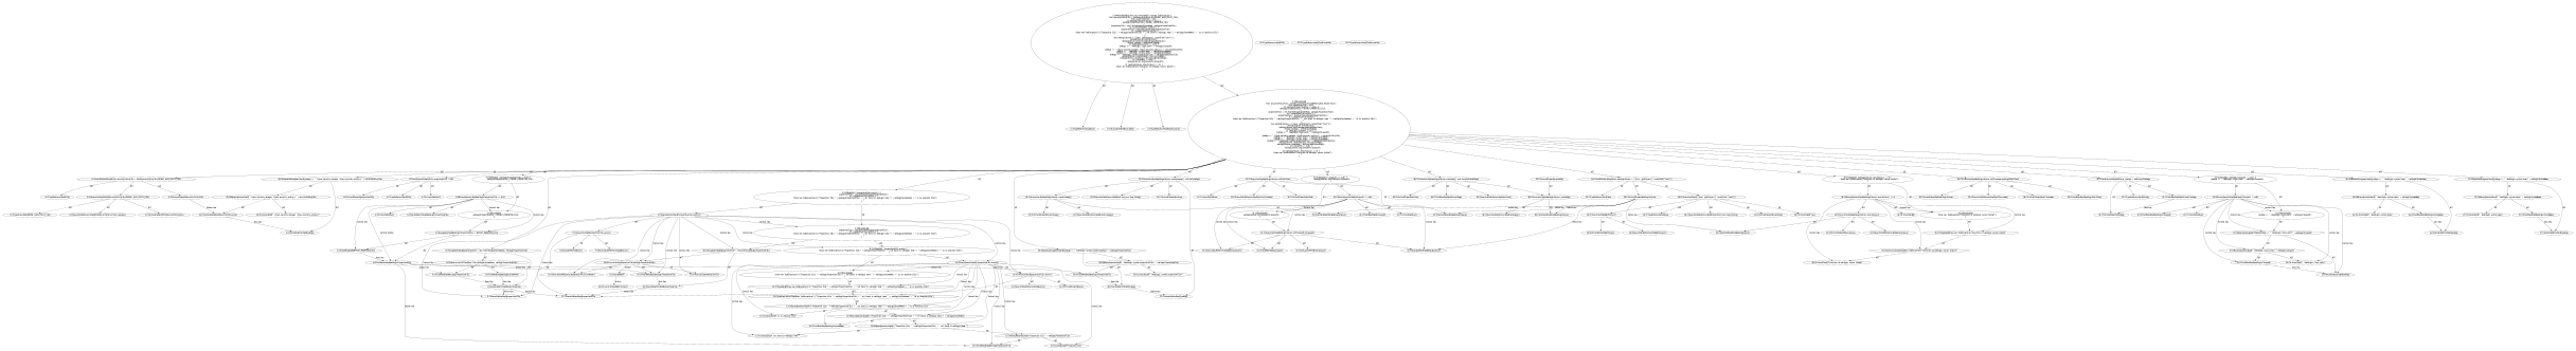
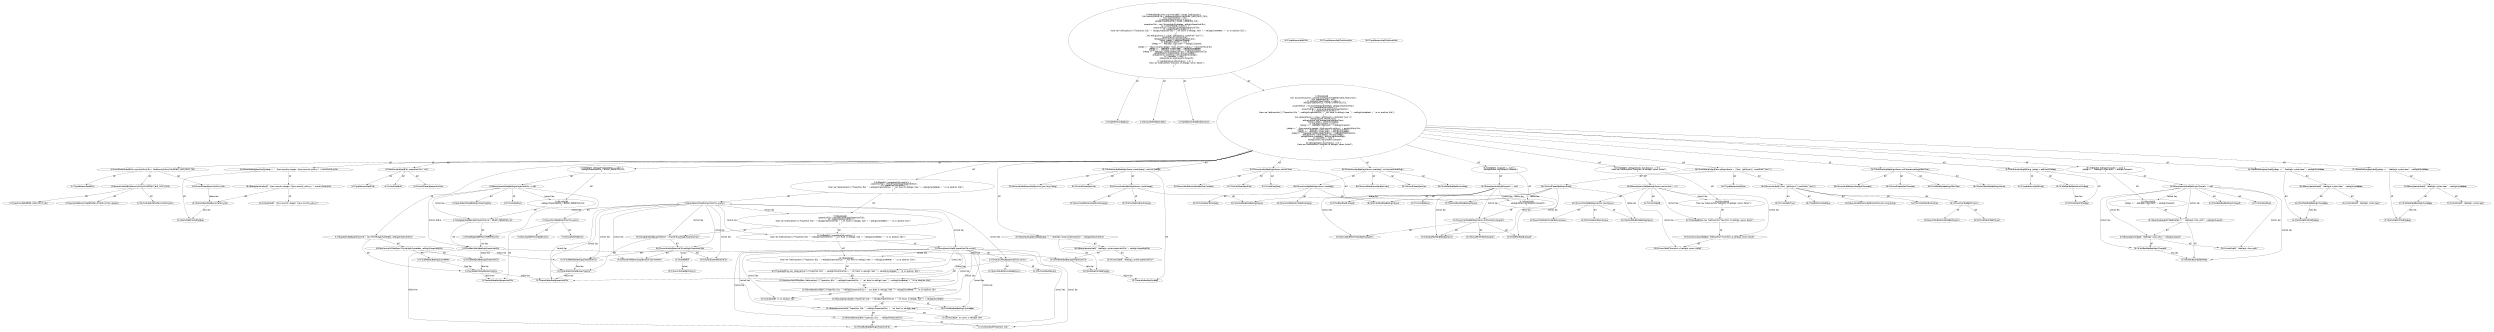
  digraph {
    fontname="IBM Plex Mono"
    node [fontname="IBM Plex Mono" shape=ellipse]
    edge [fontname="IBM Plex Mono"]
    n1 [label="2:CtTypeReferenceImpl@void"]
    n2 [label="2:CtVirtualElement@executeWLS"]
    n3 [label="2:CtTypeReferenceImpl@TaskException"]
    n4 [label="3:CtTypeReferenceImpl@File"]
    n5 [label="3:CtExecutableReferenceImpl@findSecurityPolicyFile(<unknown>)"]
    n6 [label="3:CtVirtualElement@findSecurityPolicyFile"]
    n7 [label="3:CtTypeAccessImpl@DEFAULT_WL51_POLICY_FILE"]
    n8 [label="3:CtInvocationImpl@findSecurityPolicyFile(DEFAULT_WL51_POLICY_FILE)"]
    n9 [label="3:CtVirtualElement@securityPolicyFile"]
    n10 [label="25:CtVariableReadImpl@securityPolicyFile"]
    n11 [label="25:CtVariableWriteImpl@jvmArgs"]
    n12 [label="3:CtLocalVariableImpl@File securityPolicyFile = findSecurityPolicyFile(DEFAULT_WL51_POLICY_FILE)"]
    n13 [label="4:CtTypeReferenceImpl@File"]
    n14 [label="4:CtLiteralImpl@null"]
    n15 [label="4:CtVirtualElement@propertiesFile"]
    n16 [label="4:CtLocalVariableImpl@File propertiesFile = null"]
    n17 [label="5:CtVariableWriteImpl@weblogicPropertiesFile"]
    n18 [label="5:CtLiteralImpl@null"]
    n19 [label="5:CtBinaryOperatorImpl@weblogicPropertiesFile == null"]
    n20 [label="6:CtFieldWriteImpl@weblogicPropertiesFile"]
    n21 [label="6:CtFieldReadImpl@DEFAULT_PROPERTIES_FILE"]
    n22 [label="6:CtAssignmentImpl@weblogicPropertiesFile = DEFAULT_PROPERTIES_FILE"]
    n23 [label="5:CtBlockImpl@\{\n    weblogicPropertiesFile = DEFAULT_PROPERTIES_FILE;\n\}"]
    n24 [label="8:CtFieldReadImpl@weblogicPropertiesFile"]
    n25 [label="10:CtFieldReadImpl@weblogicPropertiesFile"]
    n26 [label="13:CtFieldReadImpl@weblogicPropertiesFile"]
    n27 [label="28:CtFieldReadImpl@weblogicPropertiesFile"]
    n28 [label="8:CtVariableWriteImpl@propertiesFile"]
    n29 [label="10:CtVariableWriteImpl@propertiesFile"]
    n30 [label="28:CtVariableWriteImpl@jvmArgs"]
    n31 [label="5:CtIfImpl@if (weblogicPropertiesFile == null) \{\n    weblogicPropertiesFile = DEFAULT_PROPERTIES_FILE;\n\}"]
    n32 [label="9:CtVariableReadImpl@propertiesFile"]
    n33 [label="11:CtVariableReadImpl@propertiesFile"]
    n34 [label="8:CtTypeReferenceImpl@File"]
    n35 [label="8:CtFieldReadImpl@weblogicSystemHome"]
    n36 [label="8:CtConstructorCallImpl@new File(weblogicSystemHome, weblogicPropertiesFile)"]
    n37 [label="8:CtAssignmentImpl@propertiesFile = new File(weblogicSystemHome, weblogicPropertiesFile)"]
    n38 [label="9:CtExecutableReferenceImpl@exists()"]
    n39 [label="9:CtVirtualElement@exists"]
    n40 [label="9:CtInvocationImpl@propertiesFile.exists()"]
    n41 [label="9:CtUnaryOperatorImpl@!propertiesFile.exists()"]
    n42 [label="10:CtExecutableReferenceImpl@resolveFile(<unknown>)"]
    n43 [label="10:CtInvocationImpl@resolveFile(weblogicPropertiesFile)"]
    n44 [label="10:CtAssignmentImpl@propertiesFile = resolveFile(weblogicPropertiesFile)"]
    n45 [label="11:CtInvocationImpl@propertiesFile.exists()"]
    n46 [label="11:CtUnaryOperatorImpl@!propertiesFile.exists()"]
    n47 [label="11:CtIfImpl@if (!propertiesFile.exists()) \{\n    throw new TaskException((((\"Properties file \" + weblogicPropertiesFile) + \" not found in weblogic home \") + weblogicSystemHome) + \" or as absolute file\");\n\}"]
    n48 [label="9:CtBlockImpl@\{\n    propertiesFile = resolveFile(weblogicPropertiesFile);\n    if (!propertiesFile.exists()) \{\n        throw new TaskException((((\"Properties file \" + weblogicPropertiesFile) + \" not found in weblogic home \") + weblogicSystemHome) + \" or as absolute file\");\n    \}\n\}"]
    n49 [label="10:CtVirtualElement@resolveFile"]
    n50 [label="10:Insert@INSERT"]
    n51 [label="11:CtExecutableReferenceImpl@exists()"]
    n52 [label="11:CtVirtualElement@exists"]
    n53 [label="13:CtLiteralImpl@\"Properties file \""]
    n54 [label="13:CtBinaryOperatorImpl@(\"Properties file \" + weblogicPropertiesFile)"]
    n55 [label="13:CtLiteralImpl@\" not found in weblogic home \""]
    n56 [label="13:CtBinaryOperatorImpl@((\"Properties file \" + weblogicPropertiesFile) + \" not found in weblogic home \")"]
    n57 [label="14:CtFieldReadImpl@weblogicSystemHome"]
    n58 [label="13:CtBinaryOperatorImpl@(((\"Properties file \" + weblogicPropertiesFile) + \" not found in weblogic home \") + weblogicSystemHome)"]
    n59 [label="15:CtLiteralImpl@\" or as absolute file\""]
    n60 [label="13:CtBinaryOperatorImpl@(((\"Properties file \" + weblogicPropertiesFile) + \" not found in weblogic home \") + weblogicSystemHome) + \" or as absolute file\""]
    n61 [label="12:CtConstructorCallImpl@new TaskException((((\"Properties file \" + weblogicPropertiesFile) + \" not found in weblogic home \") + weblogicSystemHome) + \" or as absolute file\")"]
    n62 [label="12:CtThrowImpl@throw new TaskException((((\"Properties file \" + weblogicPropertiesFile) + \" not found in weblogic home \") + weblogicSystemHome) + \" or as absolute file\")"]
    n63 [label="11:CtBlockImpl@\{\n    throw new TaskException((((\"Properties file \" + weblogicPropertiesFile) + \" not found in weblogic home \") + weblogicSystemHome) + \" or as absolute file\");\n\}"]
    n64 [label="10:CtInvocationImpl@getContext()"]
    n65 [label="12:CtTypeReferenceImpl@TaskException"]
    n66 [label="9:CtIfImpl@if (!propertiesFile.exists()) \{\n    propertiesFile = resolveFile(weblogicPropertiesFile);\n    if (!propertiesFile.exists()) \{\n        throw new TaskException((((\"Properties file \" + weblogicPropertiesFile) + \" not found in weblogic home \") + weblogicSystemHome) + \" or as absolute file\");\n    \}\n\}"]
    n67 [label="18:CtTypeReferenceImpl@Java"]
    n68 [label="18:CtExecutableReferenceImpl@createTask(java.lang.String)"]
    n69 [label="18:CtVirtualElement@createTask"]
    n70 [label="18:CtExecutableReferenceImpl@getProject()"]
    n71 [label="18:CtVirtualElement@getProject"]
    n72 [label="18:CtInvocationImpl@getProject()"]
    n73 [label="18:CtLiteralImpl@\"java\""]
    n74 [label="18:CtInvocationImpl@((Java) (getProject().createTask(\"java\")))"]
    n75 [label="18:CtTypeReferenceImpl@Java"]
    n76 [label="18:CtVirtualElement@weblogicServer"]
    n77 [label="19:CtVariableReadImpl@weblogicServer"]
    n78 [label="29:CtVariableReadImpl@weblogicServer"]
    n79 [label="30:CtVariableReadImpl@weblogicServer"]
    n80 [label="32:CtVariableReadImpl@weblogicServer"]
    n81 [label="34:CtVariableReadImpl@weblogicServer"]
    n82 [label="20:CtVariableReadImpl@weblogicServer"]
    n83 [label="18:CtLocalVariableImpl@Java weblogicServer = ((Java) (getProject().createTask(\"java\")))"]
    n84 [label="19:CtExecutableReferenceImpl@setFork(boolean)"]
    n85 [label="19:CtVirtualElement@setFork"]
    n86 [label="19:CtLiteralImpl@true"]
    n87 [label="19:CtInvocationImpl@weblogicServer.setFork(true)"]
    n88 [label="20:CtExecutableReferenceImpl@setClassname()"]
    n89 [label="20:CtVirtualElement@setClassname"]
    n90 [label="20:CtFieldReadImpl@weblogicMainClass"]
    n91 [label="20:CtInvocationImpl@weblogicServer.setClassname(weblogicMainClass)"]
    n92 [label="21:CtTypeReferenceImpl@String"]
    n93 [label="21:CtFieldReadImpl@additionalJvmArgs"]
    n94 [label="21:CtVirtualElement@jvmArgs"]
    n95 [label="21:CtLocalVariableImpl@String jvmArgs = additionalJvmArgs"]
    n96 [label="22:CtFieldReadImpl@weblogicClasspath"]
    n97 [label="22:CtLiteralImpl@null"]
    n98 [label="22:CtBinaryOperatorImpl@weblogicClasspath != null"]
    n99 [label="23:CtVariableWriteImpl@jvmArgs"]
    n100 [label="23:CtLiteralImpl@\" -Dweblogic.class.path=\""]
    n101 [label="23:CtFieldReadImpl@weblogicClasspath"]
    n102 [label="23:CtBinaryOperatorImpl@\" -Dweblogic.class.path=\" + weblogicClasspath"]
    n103 [label="23:CtOperatorAssignmentImpl@jvmArgs += \" -Dweblogic.class.path=\" + weblogicClasspath"]
    n104 [label="22:CtBlockImpl@\{\n    jvmArgs += \" -Dweblogic.class.path=\" + weblogicClasspath;\n\}"]
    n105 [label="22:CtIfImpl@if (weblogicClasspath != null) \{\n    jvmArgs += \" -Dweblogic.class.path=\" + weblogicClasspath;\n\}"]
    n106 [label="25:CtLiteralImpl@\" -Djava.security.manager -Djava.security.policy==\""]
    n107 [label="25:CtBinaryOperatorImpl@\" -Djava.security.manager -Djava.security.policy==\" + securityPolicyFile"]
    n108 [label="25:CtOperatorAssignmentImpl@jvmArgs += \" -Djava.security.manager -Djava.security.policy==\" + securityPolicyFile"]
    n109 [label="26:CtVariableWriteImpl@jvmArgs"]
    n110 [label="26:CtLiteralImpl@\" -Dweblogic.system.home=\""]
    n111 [label="26:CtFieldReadImpl@weblogicSystemHome"]
    n112 [label="26:CtBinaryOperatorImpl@\" -Dweblogic.system.home=\" + weblogicSystemHome"]
    n113 [label="26:CtOperatorAssignmentImpl@jvmArgs += \" -Dweblogic.system.home=\" + weblogicSystemHome"]
    n114 [label="27:CtVariableWriteImpl@jvmArgs"]
    n115 [label="27:CtLiteralImpl@\" -Dweblogic.system.name=\""]
    n116 [label="27:CtFieldReadImpl@weblogicSystemName"]
    n117 [label="27:CtBinaryOperatorImpl@\" -Dweblogic.system.name=\" + weblogicSystemName"]
    n118 [label="27:CtOperatorAssignmentImpl@jvmArgs += \" -Dweblogic.system.name=\" + weblogicSystemName"]
    n119 [label="29:CtVariableReadImpl@jvmArgs"]
    n120 [label="28:CtLiteralImpl@\" -Dweblogic.system.propertiesFile=\""]
    n121 [label="28:CtBinaryOperatorImpl@\" -Dweblogic.system.propertiesFile=\" + weblogicPropertiesFile"]
    n122 [label="28:CtOperatorAssignmentImpl@jvmArgs += \" -Dweblogic.system.propertiesFile=\" + weblogicPropertiesFile"]
    n123 [label="29:CtExecutableReferenceImpl@setLine(java.lang.String)"]
    n124 [label="29:CtVirtualElement@setLine"]
    n125 [label="29:CtExecutableReferenceImpl@createJvmarg()"]
    n126 [label="29:CtVirtualElement@createJvmarg"]
    n127 [label="29:CtInvocationImpl@weblogicServer.createJvmarg()"]
    n128 [label="29:CtInvocationImpl@weblogicServer.createJvmarg().setLine(jvmArgs)"]
    n129 [label="30:CtExecutableReferenceImpl@setLine()"]
    n130 [label="30:CtVirtualElement@setLine"]
    n131 [label="30:CtExecutableReferenceImpl@createArg()"]
    n132 [label="30:CtVirtualElement@createArg"]
    n133 [label="30:CtInvocationImpl@weblogicServer.createArg()"]
    n134 [label="30:CtFieldReadImpl@additionalArgs"]
    n135 [label="30:CtInvocationImpl@weblogicServer.createArg().setLine(additionalArgs)"]
    n136 [label="31:CtFieldReadImpl@classpath"]
    n137 [label="31:CtLiteralImpl@null"]
    n138 [label="31:CtBinaryOperatorImpl@classpath != null"]
    n139 [label="32:CtExecutableReferenceImpl@setClasspath()"]
    n140 [label="32:CtFieldReadImpl@classpath"]
    n141 [label="32:CtInvocationImpl@weblogicServer.setClasspath(classpath)"]
    n142 [label="31:CtBlockImpl@\{\n    weblogicServer.setClasspath(classpath);\n\}"]
    n143 [label="32:CtVirtualElement@setClasspath"]
    n144 [label="31:CtIfImpl@if (classpath != null) \{\n    weblogicServer.setClasspath(classpath);\n\}"]
    n145 [label="34:CtExecutableReferenceImpl@executeJava()"]
    n146 [label="34:CtVirtualElement@executeJava"]
    n147 [label="34:CtInvocationImpl@weblogicServer.executeJava()"]
    n148 [label="34:CtLiteralImpl@0"]
    n149 [label="34:CtBinaryOperatorImpl@weblogicServer.executeJava() != 0"]
    n150 [label="35:CtLiteralImpl@\"Execution of weblogic server failed\""]
    n151 [label="35:CtConstructorCallImpl@new TaskException(\"Execution of weblogic server failed\")"]
    n152 [label="35:CtThrowImpl@throw new TaskException(\"Execution of weblogic server failed\")"]
    n153 [label="34:CtBlockImpl@\{\n    throw new TaskException(\"Execution of weblogic server failed\");\n\}"]
    n154 [label="35:CtTypeReferenceImpl@TaskException"]
    n155 [label="34:CtIfImpl@if (weblogicServer.executeJava() != 0) \{\n    throw new TaskException(\"Execution of weblogic server failed\");\n\}"]
    n156 [label="2:CtBlockImpl@\{\n    File securityPolicyFile = findSecurityPolicyFile(DEFAULT_WL51_POLICY_FILE);\n    File propertiesFile = null;\n    if (weblogicPropertiesFile == null) \{\n        weblogicPropertiesFile = DEFAULT_PROPERTIES_FILE;\n    \}\n    propertiesFile = new File(weblogicSystemHome, weblogicPropertiesFile);\n    if (!propertiesFile.exists()) \{\n        propertiesFile = resolveFile(weblogicPropertiesFile);\n        if (!propertiesFile.exists()) \{\n            throw new TaskException((((\"Properties file \" + weblogicPropertiesFile) + \" not found in weblogic home \") + weblogicSystemHome) + \" or as absolute file\");\n        \}\n    \}\n    Java weblogicServer = ((Java) (getProject().createTask(\"java\")));\n    weblogicServer.setFork(true);\n    weblogicServer.setClassname(weblogicMainClass);\n    String jvmArgs = additionalJvmArgs;\n    if (weblogicClasspath != null) \{\n        jvmArgs += \" -Dweblogic.class.path=\" + weblogicClasspath;\n    \}\n    jvmArgs += \" -Djava.security.manager -Djava.security.policy==\" + securityPolicyFile;\n    jvmArgs += \" -Dweblogic.system.home=\" + weblogicSystemHome;\n    jvmArgs += \" -Dweblogic.system.name=\" + weblogicSystemName;\n    jvmArgs += \" -Dweblogic.system.propertiesFile=\" + weblogicPropertiesFile;\n    weblogicServer.createJvmarg().setLine(jvmArgs);\n    weblogicServer.createArg().setLine(additionalArgs);\n    if (classpath != null) \{\n        weblogicServer.setClasspath(classpath);\n    \}\n    if (weblogicServer.executeJava() != 0) \{\n        throw new TaskException(\"Execution of weblogic server failed\");\n    \}\n\}"]
    n157 [label="2:CtMethodImpl@private void executeWLS() throws TaskException \{\n    File securityPolicyFile = findSecurityPolicyFile(DEFAULT_WL51_POLICY_FILE);\n    File propertiesFile = null;\n    if (weblogicPropertiesFile == null) \{\n        weblogicPropertiesFile = DEFAULT_PROPERTIES_FILE;\n    \}\n    propertiesFile = new File(weblogicSystemHome, weblogicPropertiesFile);\n    if (!propertiesFile.exists()) \{\n        propertiesFile = resolveFile(weblogicPropertiesFile);\n        if (!propertiesFile.exists()) \{\n            throw new TaskException((((\"Properties file \" + weblogicPropertiesFile) + \" not found in weblogic home \") + weblogicSystemHome) + \" or as absolute file\");\n        \}\n    \}\n    Java weblogicServer = ((Java) (getProject().createTask(\"java\")));\n    weblogicServer.setFork(true);\n    weblogicServer.setClassname(weblogicMainClass);\n    String jvmArgs = additionalJvmArgs;\n    if (weblogicClasspath != null) \{\n        jvmArgs += \" -Dweblogic.class.path=\" + weblogicClasspath;\n    \}\n    jvmArgs += \" -Djava.security.manager -Djava.security.policy==\" + securityPolicyFile;\n    jvmArgs += \" -Dweblogic.system.home=\" + weblogicSystemHome;\n    jvmArgs += \" -Dweblogic.system.name=\" + weblogicSystemName;\n    jvmArgs += \" -Dweblogic.system.propertiesFile=\" + weblogicPropertiesFile;\n    weblogicServer.createJvmarg().setLine(jvmArgs);\n    weblogicServer.createArg().setLine(additionalArgs);\n    if (classpath != null) \{\n        weblogicServer.setClasspath(classpath);\n    \}\n    if (weblogicServer.executeJava() != 0) \{\n        throw new TaskException(\"Execution of weblogic server failed\");\n    \}\n\}"]
    n8 -> n5 [label=AST]
    n8 -> n6 [label=AST]
    n8 -> n7 [label=AST]
    n9 -> n10 [label="Define-Use"]
    n10 -> n11 [label="Data Dep"]
    n12 -> n4 [label=AST]
    n12 -> n8 [label=AST]
    n12 -> n9 [label=AST]
    n16 -> n13 [label=AST]
    n16 -> n14 [label=AST]
    n16 -> n15 [label=AST]
    n19 -> n17 [label=AST]
    n19 -> n18 [label=AST]
    n19 -> n20 [label="Control Define"]
    n19 -> n21 [label="Control Dep"]
    n19 -> n22 [label="Control Dep"]
    n19 -> n23 [label="Control Dep"]
    n20 -> n24 [label="Define-Use"]
    n20 -> n25 [label="Define-Use"]
    n20 -> n26 [label="Define-Use"]
    n20 -> n27 [label="Define-Use"]
    n21 -> n20 [label="Data Dep"]
    n22 -> n20 [label=AST]
    n22 -> n21 [label=AST]
    n23 -> n22 [label=AST]
    n24 -> n28 [label="Data Dep"]
    n25 -> n29 [label="Data Dep"]
    n27 -> n30 [label="Data Dep"]
    n28 -> n32 [label="Define-Use"]
    n28 -> n33 [label="Define-Use"]
    n29 -> n33 [label="Define-Use"]
    n30 -> n119 [label="Define-Use"]
    n31 -> n19 [label=AST]
    n31 -> n23 [label=AST]
    n35 -> n28 [label="Data Dep"]
    n36 -> n24 [label=AST]
    n36 -> n35 [label=AST]
    n37 -> n28 [label=AST]
    n37 -> n36 [label=AST]
    n40 -> n32 [label=AST]
    n40 -> n38 [label=AST]
    n40 -> n39 [label=AST]
    n41 -> n25 [label="Control Dep"]
-   n41 -> n32 [label="Control Dep"]
+   n41 -> n29 [label="Control Dep"]
    n41 -> n33 [label="Control Dep"]
    n41 -> n40 [label=AST]
    n41 -> n42 [label="Control Dep"]
    n41 -> n43 [label="Control Dep"]
    n41 -> n44 [label="Control Dep"]
    n41 -> n45 [label="Control Dep"]
    n41 -> n46 [label="Control Dep"]
    n41 -> n47 [label="Control Dep"]
    n41 -> n48 [label="Control Dep"]
    n41 -> n49 [label="Control Dep"]
    n43 -> n25 [label=AST]
    n43 -> n42 [label=AST]
    n43 -> n49 [label=AST]
    n43 -> n50 [label=Action]
    n44 -> n29 [label=AST]
    n44 -> n43 [label=AST]
    n45 -> n33 [label=AST]
    n45 -> n51 [label=AST]
    n45 -> n52 [label=AST]
    n46 -> n26 [label="Control Dep"]
    n46 -> n45 [label=AST]
    n46 -> n53 [label="Control Dep"]
    n46 -> n54 [label="Control Dep"]
    n46 -> n55 [label="Control Dep"]
    n46 -> n56 [label="Control Dep"]
    n46 -> n57 [label="Control Dep"]
    n46 -> n58 [label="Control Dep"]
    n46 -> n59 [label="Control Dep"]
    n46 -> n60 [label="Control Dep"]
    n46 -> n61 [label="Control Dep"]
    n46 -> n62 [label="Control Dep"]
    n46 -> n63 [label="Control Dep"]
    n47 -> n46 [label=AST]
    n47 -> n63 [label=AST]
    n48 -> n44 [label=AST]
    n48 -> n47 [label=AST]
    n50 -> n64 [label=Action]
    n54 -> n26 [label=AST]
    n54 -> n53 [label=AST]
    n56 -> n54 [label=AST]
    n56 -> n55 [label=AST]
    n58 -> n56 [label=AST]
    n58 -> n57 [label=AST]
    n60 -> n58 [label=AST]
    n60 -> n59 [label=AST]
    n61 -> n60 [label=AST]
    n62 -> n61 [label=AST]
    n63 -> n62 [label=AST]
    n66 -> n41 [label=AST]
    n66 -> n48 [label=AST]
    n72 -> n70 [label=AST]
    n72 -> n71 [label=AST]
    n74 -> n68 [label=AST]
    n74 -> n69 [label=AST]
    n74 -> n72 [label=AST]
    n74 -> n73 [label=AST]
    n74 -> n75 [label=AST]
    n76 -> n77 [label="Define-Use"]
    n76 -> n78 [label="Define-Use"]
    n76 -> n79 [label="Define-Use"]
    n76 -> n80 [label="Define-Use"]
    n76 -> n81 [label="Define-Use"]
    n83 -> n67 [label=AST]
    n83 -> n74 [label=AST]
    n83 -> n76 [label=AST]
    n87 -> n77 [label=AST]
    n87 -> n84 [label=AST]
    n87 -> n85 [label=AST]
    n87 -> n86 [label=AST]
    n91 -> n82 [label=AST]
    n91 -> n88 [label=AST]
    n91 -> n89 [label=AST]
    n91 -> n90 [label=AST]
    n93 -> n94 [label="Data Dep"]
    n95 -> n92 [label=AST]
    n95 -> n93 [label=AST]
    n95 -> n94 [label=AST]
    n98 -> n96 [label=AST]
    n98 -> n97 [label=AST]
    n98 -> n99 [label="Control Dep"]
    n98 -> n100 [label="Control Dep"]
    n98 -> n101 [label="Control Dep"]
    n98 -> n102 [label="Control Dep"]
    n98 -> n103 [label="Control Dep"]
    n98 -> n104 [label="Control Dep"]
    n101 -> n99 [label="Data Dep"]
    n102 -> n100 [label=AST]
    n102 -> n101 [label=AST]
    n103 -> n99 [label=AST]
    n103 -> n102 [label=AST]
    n104 -> n103 [label=AST]
    n105 -> n98 [label=AST]
    n105 -> n104 [label=AST]
    n107 -> n10 [label=AST]
    n107 -> n106 [label=AST]
    n108 -> n11 [label=AST]
    n108 -> n107 [label=AST]
    n111 -> n109 [label="Data Dep"]
    n112 -> n110 [label=AST]
    n112 -> n111 [label=AST]
    n113 -> n109 [label=AST]
    n113 -> n112 [label=AST]
    n116 -> n114 [label="Data Dep"]
    n117 -> n115 [label=AST]
    n117 -> n116 [label=AST]
    n118 -> n114 [label=AST]
    n118 -> n117 [label=AST]
    n121 -> n27 [label=AST]
    n121 -> n120 [label=AST]
    n122 -> n30 [label=AST]
    n122 -> n121 [label=AST]
    n127 -> n78 [label=AST]
    n127 -> n125 [label=AST]
    n127 -> n126 [label=AST]
    n128 -> n119 [label=AST]
    n128 -> n123 [label=AST]
    n128 -> n124 [label=AST]
    n128 -> n127 [label=AST]
    n133 -> n79 [label=AST]
    n133 -> n131 [label=AST]
-   n132 -> n133 [label=AST]
+   n133 -> n132 [label=AST]
    n135 -> n129 [label=AST]
    n135 -> n130 [label=AST]
    n135 -> n133 [label=AST]
    n135 -> n134 [label=AST]
    n138 -> n80 [label="Control Dep"]
    n138 -> n136 [label=AST]
    n138 -> n137 [label=AST]
    n138 -> n139 [label="Control Dep"]
    n138 -> n140 [label="Control Dep"]
    n138 -> n141 [label="Control Dep"]
    n138 -> n142 [label="Control Dep"]
    n141 -> n80 [label=AST]
    n141 -> n139 [label=AST]
    n141 -> n140 [label=AST]
    n141 -> n143 [label=AST]
    n142 -> n141 [label=AST]
    n144 -> n138 [label=AST]
    n144 -> n142 [label=AST]
    n147 -> n81 [label=AST]
    n147 -> n145 [label=AST]
    n147 -> n146 [label=AST]
    n149 -> n147 [label=AST]
    n149 -> n148 [label=AST]
    n149 -> n150 [label="Control Dep"]
    n149 -> n151 [label="Control Dep"]
    n149 -> n152 [label="Control Dep"]
    n149 -> n153 [label="Control Dep"]
    n151 -> n150 [label=AST]
    n152 -> n151 [label=AST]
    n153 -> n152 [label=AST]
    n155 -> n149 [label=AST]
    n155 -> n153 [label=AST]
    n156 -> n12 [label=AST]
    n156 -> n16 [label=AST]
    n156 -> n31 [label=AST]
    n156 -> n37 [label=AST]
    n156 -> n66 [label=AST]
    n156 -> n83 [label=AST]
    n156 -> n87 [label=AST]
    n156 -> n91 [label=AST]
    n156 -> n95 [label=AST]
    n156 -> n105 [label=AST]
    n156 -> n108 [label=AST]
    n156 -> n113 [label=AST]
    n156 -> n118 [label=AST]
    n156 -> n122 [label=AST]
    n156 -> n128 [label=AST]
    n156 -> n135 [label=AST]
    n156 -> n144 [label=AST]
    n156 -> n155 [label=AST]
    n157 -> n1 [label=AST]
    n157 -> n2 [label=AST]
    n157 -> n3 [label=AST]
    n157 -> n156 [label=AST]
  }
